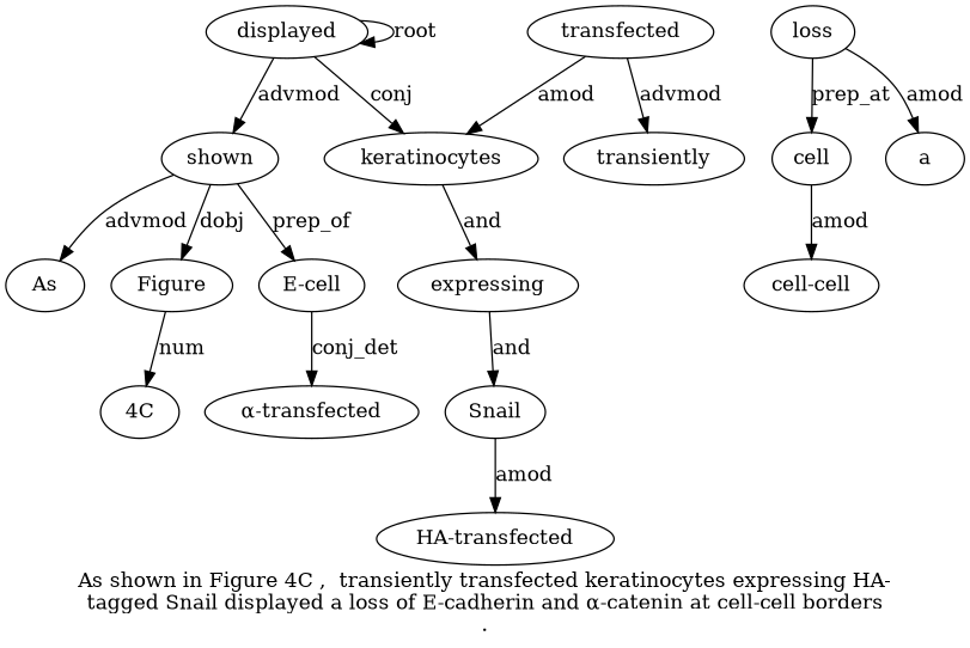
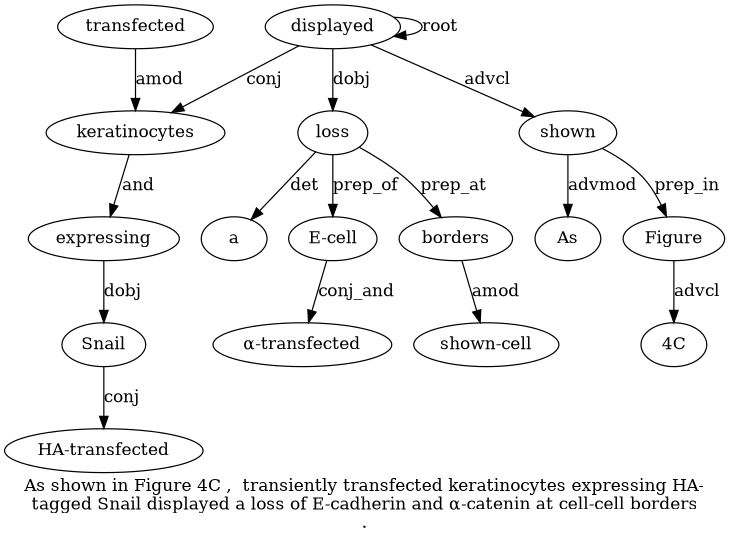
  digraph {
    label="As shown in Figure 4C ,  transiently transfected keratinocytes expressing HA-\ntagged Snail displayed a loss of E-cadherin and α-catenin at cell-cell borders\n."
    node [fillcolor=white style=filled]
    n1 [label=shown]
    n2 [label=As]
    n3 [label=Figure]
    n4 [label="4C"]
    n5 [label=displayed]
    n6 [label=keratinocytes]
    n7 [label=loss]
    n8 [label=expressing]
-   n9 [label=cell]
+   n9 [label=borders]
    n10 [label=a]
    n11 [label="E-cell"]
-   n12 [label="cell-cell"]
+   n12 [label="shown-cell"]
    n13 [label=transfected]
-   n14 [label=transiently]
    n15 [label=Snail]
    n16 [label="HA-transfected"]
    n17 [label="α-transfected"]
    n1 -> n2 [label=advmod]
-   n1 -> n3 [label=dobj]
-   n3 -> n4 [label=num]
-   n5 -> n1 [label=advmod]
+   n1 -> n3 [label=prep_in]
+   n3 -> n4 [label=advcl]
+   n5 -> n1 [label=advcl]
    n5 -> n5 [label=root]
    n5 -> n6 [label=conj]
+   n5 -> n7 [label=dobj]
    n6 -> n8 [label=and]
    n7 -> n9 [label=prep_at]
-   n7 -> n10 [label=amod]
-   n1 -> n11 [label=prep_of]
-   n8 -> n15 [label=and]
+   n7 -> n10 [label=det]
+   n7 -> n11 [label=prep_of]
+   n8 -> n15 [label=dobj]
    n9 -> n12 [label=amod]
-   n11 -> n17 [label=conj_det]
+   n11 -> n17 [label=conj_and]
    n13 -> n6 [label=amod]
-   n13 -> n14 [label=advmod]
-   n15 -> n16 [label=amod]
+   n15 -> n16 [label=conj]
  }
